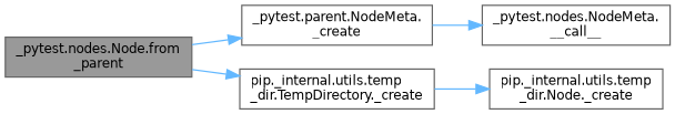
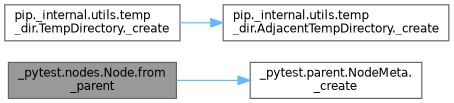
  digraph {
    rankdir=LR
    node [color=grey40 fillcolor=white fontname=Helvetica fontsize=10 shape=box style=filled]
    edge [color=steelblue1 fontname=Helvetica fontsize=10 labelfontname=Helvetica labelfontsize=10 style=solid]
    n1 [color=gray40 fillcolor=grey60 fontcolor=black height=0.2 label="_pytest.nodes.Node.from\l_parent" width=0.4]
    n2 [height=0.2 label="_pytest.parent.NodeMeta.\l_create" width=0.4]
    n3 [height=0.2 label="pip._internal.utils.temp\l_dir.TempDirectory._create" width=0.4]
-   n4 [height=0.2 label="_pytest.nodes.NodeMeta.\l__call__" width=0.4]
-   n5 [height=0.2 label="pip._internal.utils.temp\l_dir.Node._create" width=0.4]
+   n5 [height=0.2 label="pip._internal.utils.temp\l_dir.AdjacentTempDirectory._create" width=0.4]
    n1 -> n2
-   n1 -> n3
-   n2 -> n4
    n3 -> n5
  }
